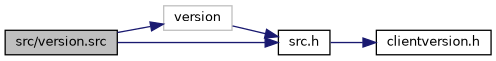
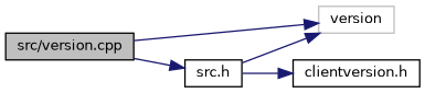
  digraph {
    rankdir=LR
    node [color=black fillcolor=white fontname=Helvetica fontsize=10 shape=record style=filled]
    edge [color=midnightblue fontname=Helvetica fontsize=10 labelfontname=Helvetica labelfontsize=10 style=solid]
-   n1 [fillcolor=grey75 fontcolor=black height=0.2 label="src/version.src" width=0.4]
+   n1 [fillcolor=grey75 fontcolor=black height=0.2 label="src/version.cpp" width=0.4]
    n2 [color=grey75 height=0.2 label=version width=0.4]
    n3 [height=0.2 label="src.h" width=0.4]
    n4 [height=0.2 label="clientversion.h" width=0.4]
    n1 -> n2
    n1 -> n3
-   n2 -> n3
+   n3 -> n2
    n3 -> n4
  }
